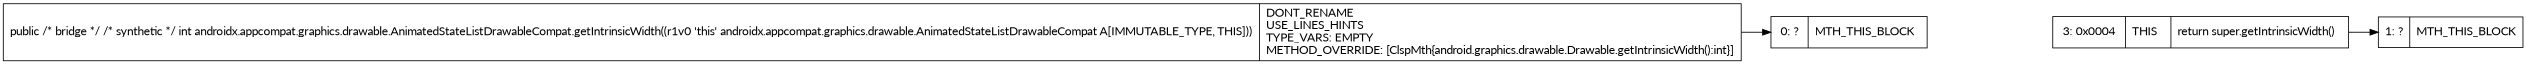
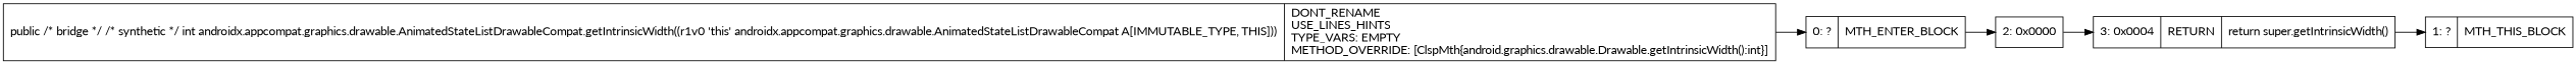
  digraph {
    fontname=Lato
    rankdir=LR
    node [fontname=Lato shape=record]
    edge [fontname=Lato]
-   n1 [label="{0\:\ ?|MTH_THIS_BLOCK\l}"]
-   n3 [label="{3\:\ 0x0004|THIS\l|return super.getIntrinsicWidth()\l}"]
+   n1 [label="{0\:\ ?|MTH_ENTER_BLOCK\l}"]
+   n2 [label="{2\:\ 0x0000}"]
+   n3 [label="{3\:\ 0x0004|RETURN\l|return super.getIntrinsicWidth()\l}"]
    n4 [label="{1\:\ ?|MTH_THIS_BLOCK\l}"]
    n5 [label="{public \/* bridge *\/ \/* synthetic *\/ int androidx.appcompat.graphics.drawable.AnimatedStateListDrawableCompat.getIntrinsicWidth((r1v0 'this' androidx.appcompat.graphics.drawable.AnimatedStateListDrawableCompat A[IMMUTABLE_TYPE, THIS]))  | DONT_RENAME\lUSE_LINES_HINTS\lTYPE_VARS: EMPTY\lMETHOD_OVERRIDE: [ClspMth\{android.graphics.drawable.Drawable.getIntrinsicWidth():int\}]\l}"]
+   n1 -> n2
+   n2 -> n3
    n3 -> n4
    n5 -> n1
  }
